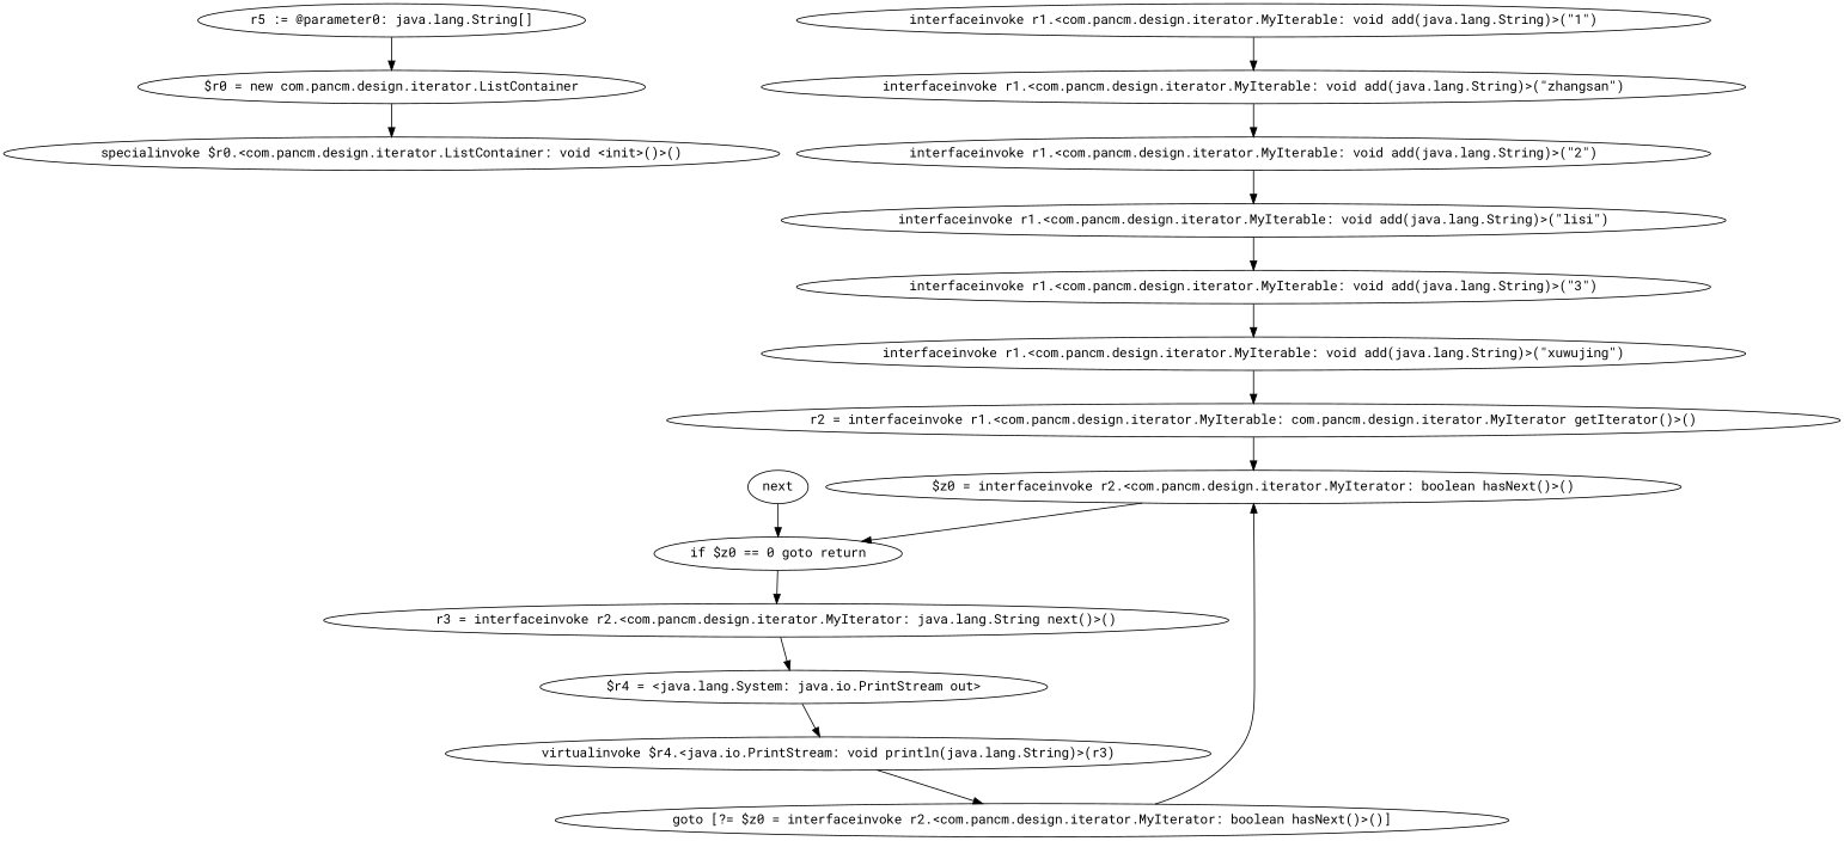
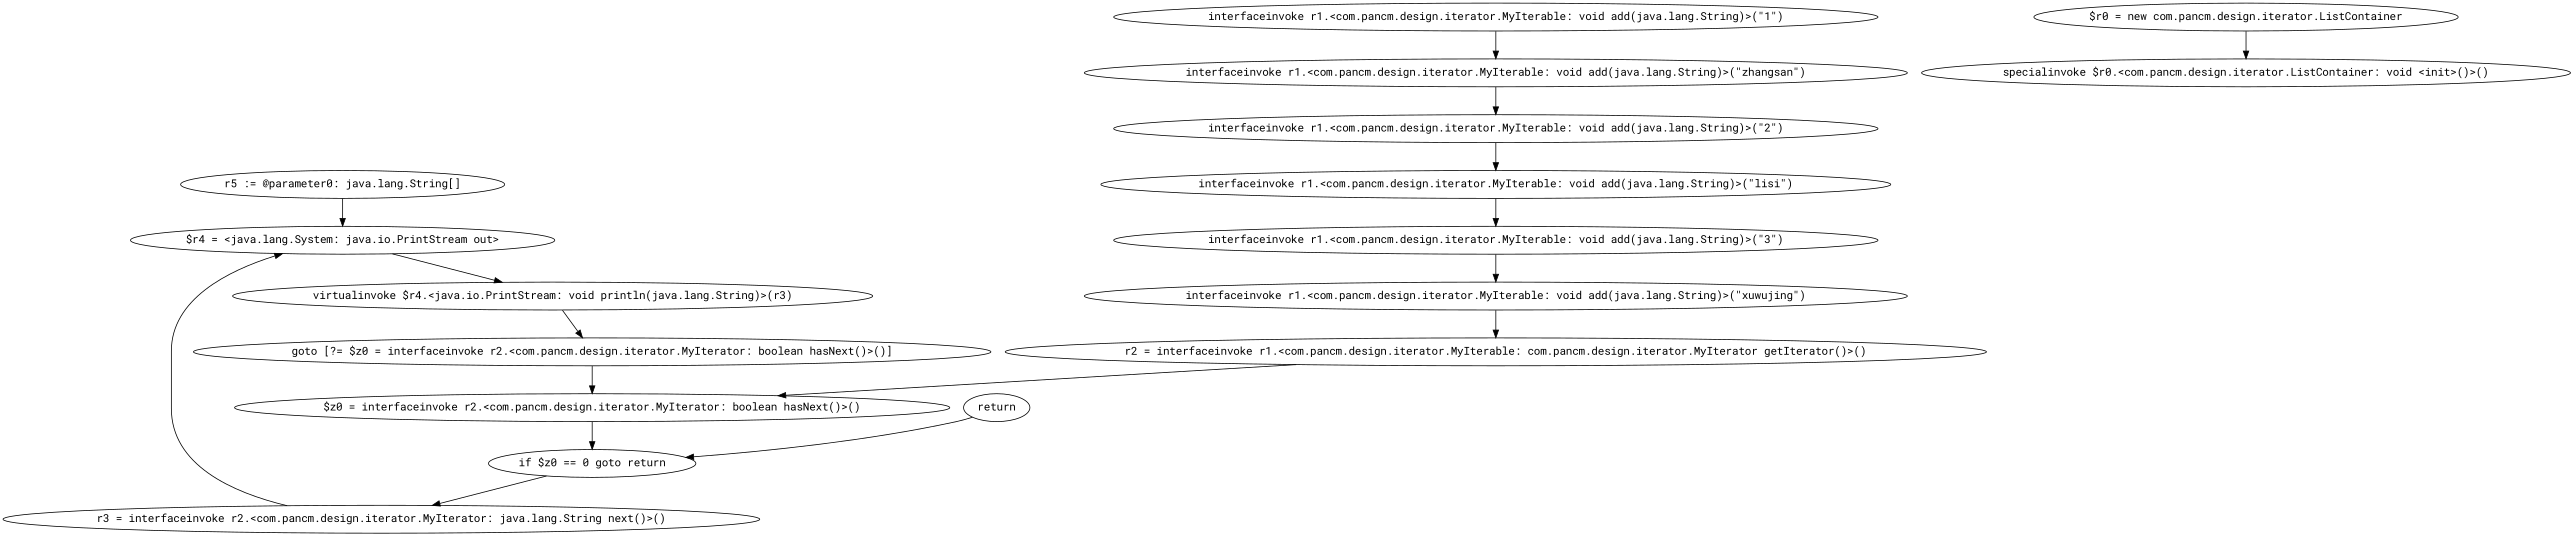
  digraph {
    fontname="Roboto Mono"
    node [fontname="Roboto Mono"]
    edge [fontname="Roboto Mono"]
    "r5 := @parameter0: java.lang.String[]"
    "$r0 = new com.pancm.design.iterator.ListContainer"
    "specialinvoke $r0.<com.pancm.design.iterator.ListContainer: void <init>()>()"
    "interfaceinvoke r1.<com.pancm.design.iterator.MyIterable: void add(java.lang.String)>(\"1\")"
    "interfaceinvoke r1.<com.pancm.design.iterator.MyIterable: void add(java.lang.String)>(\"zhangsan\")"
    "interfaceinvoke r1.<com.pancm.design.iterator.MyIterable: void add(java.lang.String)>(\"2\")"
    "interfaceinvoke r1.<com.pancm.design.iterator.MyIterable: void add(java.lang.String)>(\"lisi\")"
    "interfaceinvoke r1.<com.pancm.design.iterator.MyIterable: void add(java.lang.String)>(\"3\")"
    "interfaceinvoke r1.<com.pancm.design.iterator.MyIterable: void add(java.lang.String)>(\"xuwujing\")"
    "r2 = interfaceinvoke r1.<com.pancm.design.iterator.MyIterable: com.pancm.design.iterator.MyIterator getIterator()>()"
    "$z0 = interfaceinvoke r2.<com.pancm.design.iterator.MyIterator: boolean hasNext()>()"
    "if $z0 == 0 goto return"
    "r3 = interfaceinvoke r2.<com.pancm.design.iterator.MyIterator: java.lang.String next()>()"
    "$r4 = <java.lang.System: java.io.PrintStream out>"
-   return [label=next]
+   return
    "virtualinvoke $r4.<java.io.PrintStream: void println(java.lang.String)>(r3)"
    "goto [?= $z0 = interfaceinvoke r2.<com.pancm.design.iterator.MyIterator: boolean hasNext()>()]"
-   "r5 := @parameter0: java.lang.String[]" -> "$r0 = new com.pancm.design.iterator.ListContainer"
+   "r5 := @parameter0: java.lang.String[]" -> "$r4 = <java.lang.System: java.io.PrintStream out>"
    "$r0 = new com.pancm.design.iterator.ListContainer" -> "specialinvoke $r0.<com.pancm.design.iterator.ListContainer: void <init>()>()"
    "interfaceinvoke r1.<com.pancm.design.iterator.MyIterable: void add(java.lang.String)>(\"1\")" -> "interfaceinvoke r1.<com.pancm.design.iterator.MyIterable: void add(java.lang.String)>(\"zhangsan\")"
    "interfaceinvoke r1.<com.pancm.design.iterator.MyIterable: void add(java.lang.String)>(\"zhangsan\")" -> "interfaceinvoke r1.<com.pancm.design.iterator.MyIterable: void add(java.lang.String)>(\"2\")"
    "interfaceinvoke r1.<com.pancm.design.iterator.MyIterable: void add(java.lang.String)>(\"2\")" -> "interfaceinvoke r1.<com.pancm.design.iterator.MyIterable: void add(java.lang.String)>(\"lisi\")"
    "interfaceinvoke r1.<com.pancm.design.iterator.MyIterable: void add(java.lang.String)>(\"lisi\")" -> "interfaceinvoke r1.<com.pancm.design.iterator.MyIterable: void add(java.lang.String)>(\"3\")"
    "interfaceinvoke r1.<com.pancm.design.iterator.MyIterable: void add(java.lang.String)>(\"3\")" -> "interfaceinvoke r1.<com.pancm.design.iterator.MyIterable: void add(java.lang.String)>(\"xuwujing\")"
    "interfaceinvoke r1.<com.pancm.design.iterator.MyIterable: void add(java.lang.String)>(\"xuwujing\")" -> "r2 = interfaceinvoke r1.<com.pancm.design.iterator.MyIterable: com.pancm.design.iterator.MyIterator getIterator()>()"
    "r2 = interfaceinvoke r1.<com.pancm.design.iterator.MyIterable: com.pancm.design.iterator.MyIterator getIterator()>()" -> "$z0 = interfaceinvoke r2.<com.pancm.design.iterator.MyIterator: boolean hasNext()>()"
    "$z0 = interfaceinvoke r2.<com.pancm.design.iterator.MyIterator: boolean hasNext()>()" -> "if $z0 == 0 goto return"
    "if $z0 == 0 goto return" -> "r3 = interfaceinvoke r2.<com.pancm.design.iterator.MyIterator: java.lang.String next()>()"
    "r3 = interfaceinvoke r2.<com.pancm.design.iterator.MyIterator: java.lang.String next()>()" -> "$r4 = <java.lang.System: java.io.PrintStream out>"
    "$r4 = <java.lang.System: java.io.PrintStream out>" -> "virtualinvoke $r4.<java.io.PrintStream: void println(java.lang.String)>(r3)"
    return -> "if $z0 == 0 goto return"
    "virtualinvoke $r4.<java.io.PrintStream: void println(java.lang.String)>(r3)" -> "goto [?= $z0 = interfaceinvoke r2.<com.pancm.design.iterator.MyIterator: boolean hasNext()>()]"
    "goto [?= $z0 = interfaceinvoke r2.<com.pancm.design.iterator.MyIterator: boolean hasNext()>()]" -> "$z0 = interfaceinvoke r2.<com.pancm.design.iterator.MyIterator: boolean hasNext()>()"
  }
